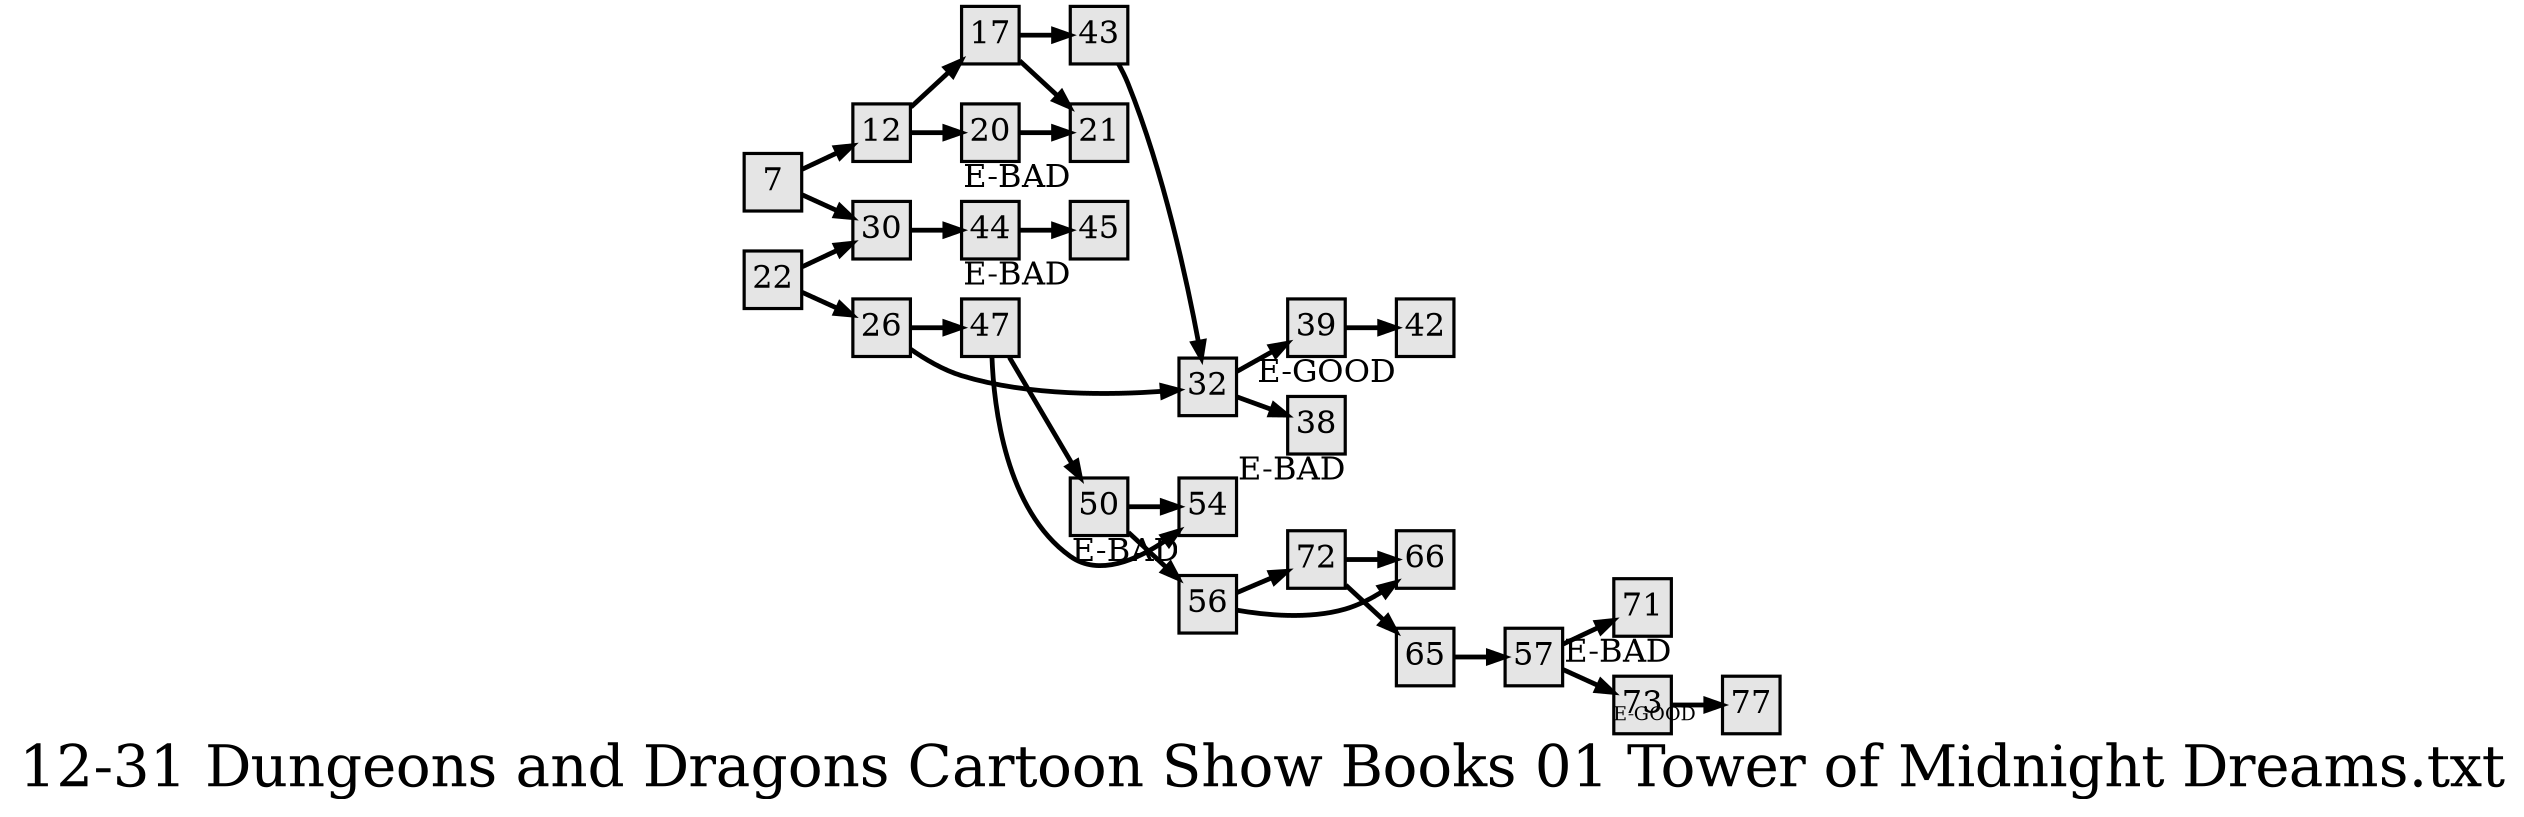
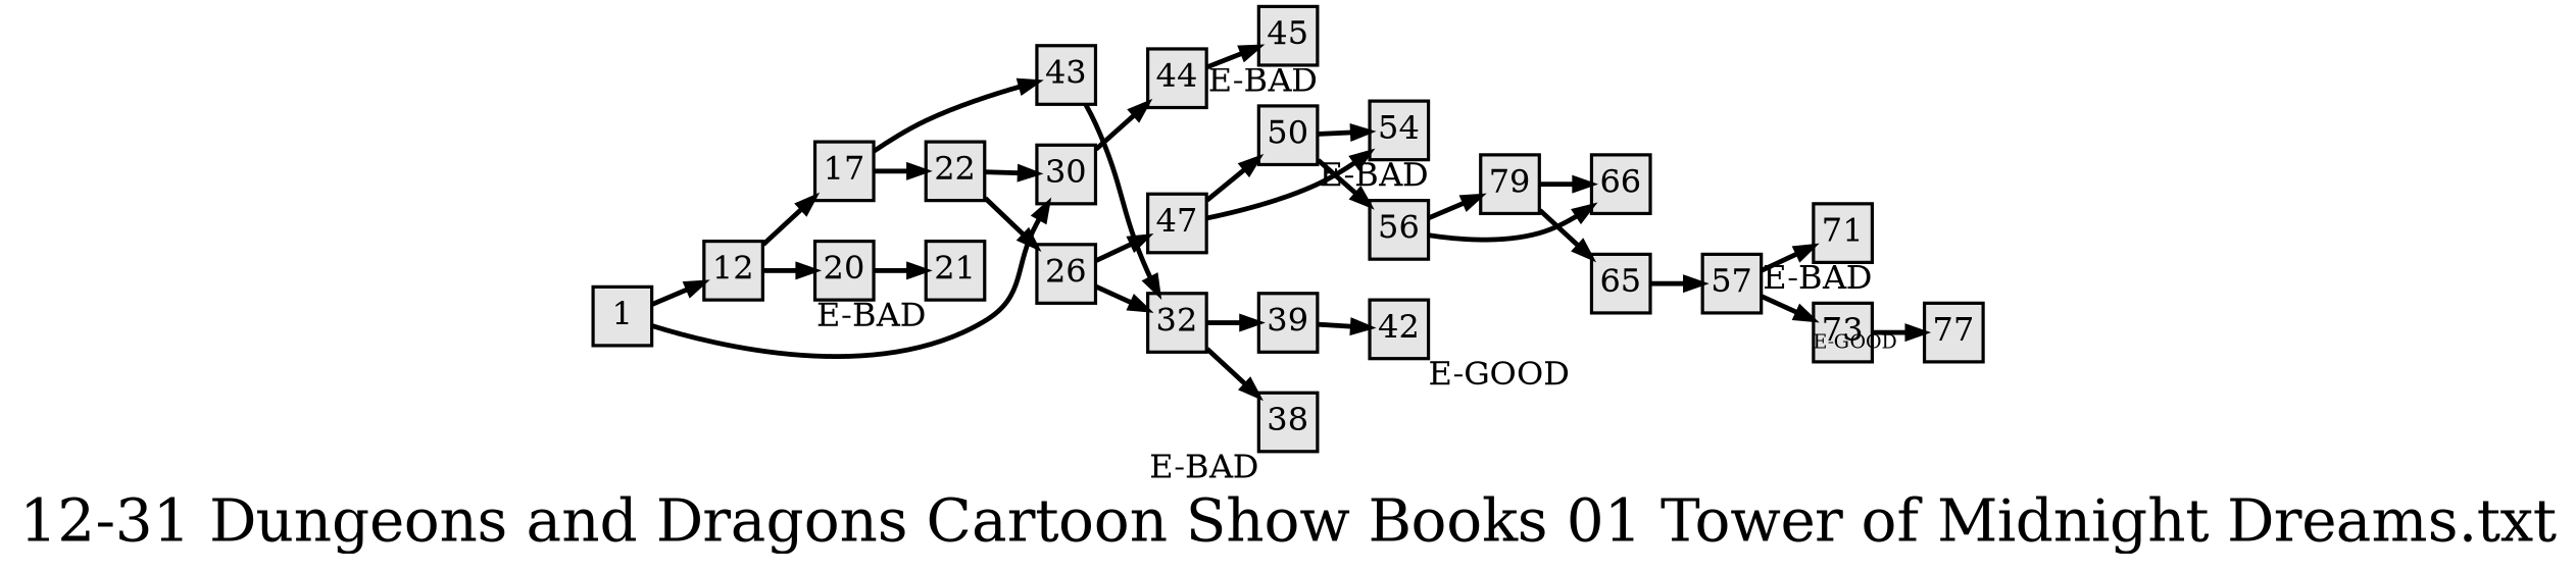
  digraph {
    fontsize=36
    label="12-31 Dungeons and Dragons Cartoon Show Books 01 Tower of Midnight Dreams.txt"
    nodesep=0.35
    ordering=out
    rankdir=LR
    ranksep=0.45
    node [fillcolor=grey90 fixedsize=true fontsize=20 labelfloat=true margin="0,0" penwidth=2 regular=true shape=rect style=filled]
    edge [fontsize=12 labelfloat=true penwidth=3]
-   7
+   7 [label=1]
    12
    30
    17
    20
    44
    43
    22
    21 [xlabel="E-BAD"]
    47
    50
    54 [xlabel="E-BAD"]
    45 [xlabel="E-BAD"]
    32
    26
    39
    38 [xlabel="E-BAD"]
    42 [xlabel="E-GOOD"]
    56
-   72
+   72 [label=79]
    66
    65
    57
    71 [xlabel="E-BAD"]
    73
    77
    7 -> 12
    7 -> 30
    12 -> 17
    12 -> 20
    30 -> 44
    17 -> 43
-   17 -> 21
+   17 -> 22
    20 -> 21
    44 -> 45
    43 -> 32
    22 -> 30
    22 -> 26
    47 -> 50
    47 -> 54
    50 -> 54
    50 -> 56
    32 -> 39
    32 -> 38
    26 -> 47
    26 -> 32
    39 -> 42
    56 -> 72
    56 -> 66
    72 -> 66
    72 -> 65
    65 -> 57
    57 -> 71
    57 -> 73
    73 -> 77 [xlabel="E-GOOD"]
  }
